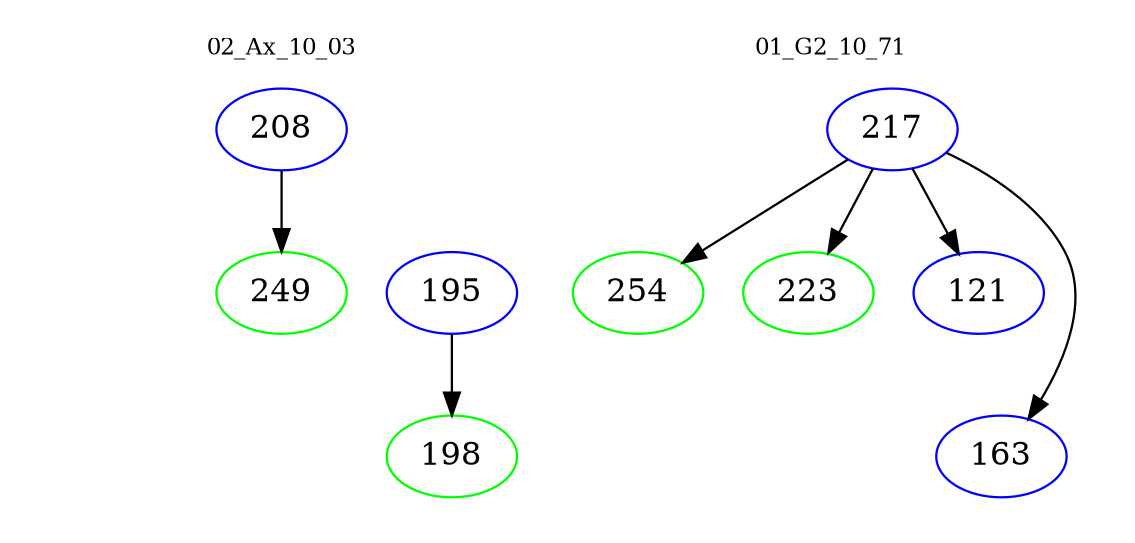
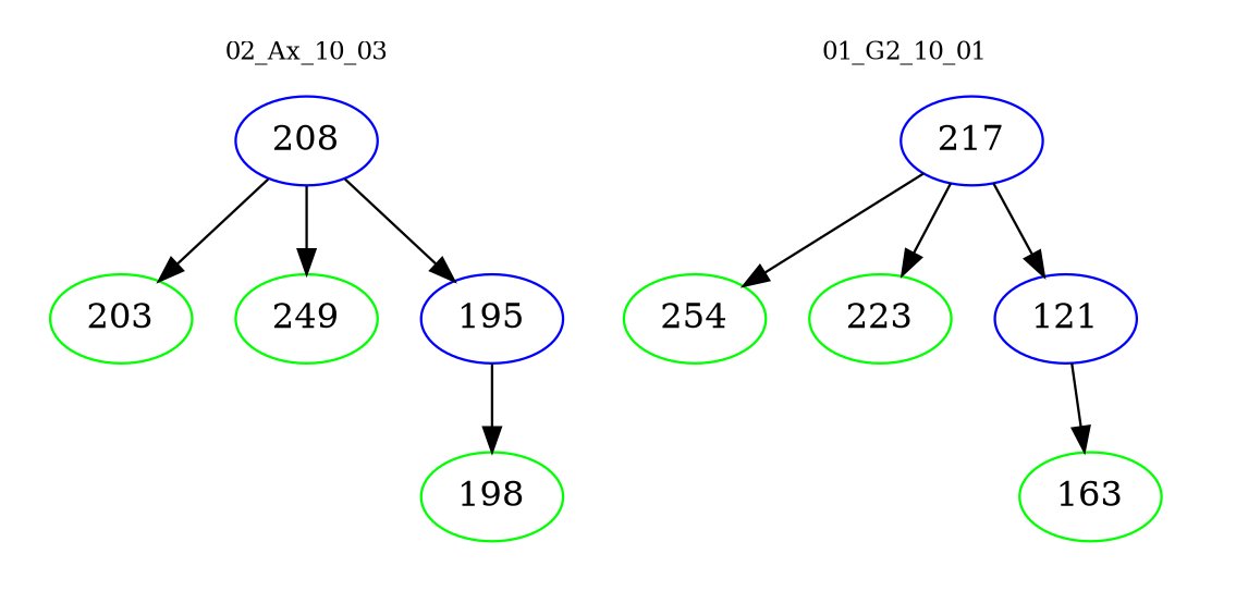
  digraph {
    node [color=green]
    edge [color=black]
    n1 [color=blue label=208]
+   n2 [label=203]
    n3 [label=249]
    n4 [color=blue label=195]
    n5 [label=198]
    n6 [color=blue label=217]
    n7 [label=254]
    n8 [label=223]
    n9 [color=blue label=121]
-   n10 [color=blue label=163]
+   n10 [label=163]
    subgraph cluster_1 {
      color=white
      fontsize=10
      label="02_Ax_10_03"
      n1
+     n2
      n3
      n4
      n5
    }
    subgraph cluster_2 {
      color=white
      fontsize=10
-     label="01_G2_10_71"
+     label="01_G2_10_01"
      n6
      n7
      n8
      n9
      n10
    }
+   n1 -> n2
    n1 -> n3
+   n1 -> n4
    n4 -> n5
    n6 -> n7
    n6 -> n8
    n6 -> n9
-   n6 -> n10
+   n9 -> n10
  }
